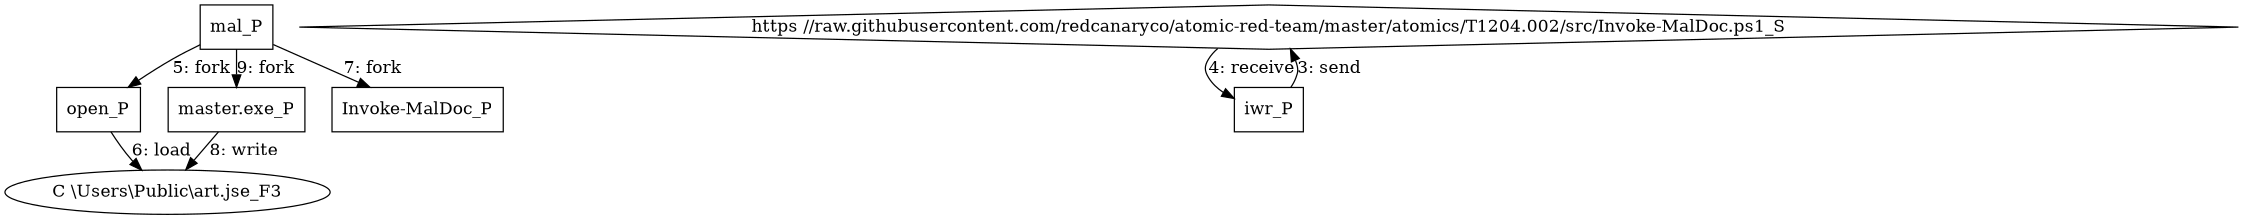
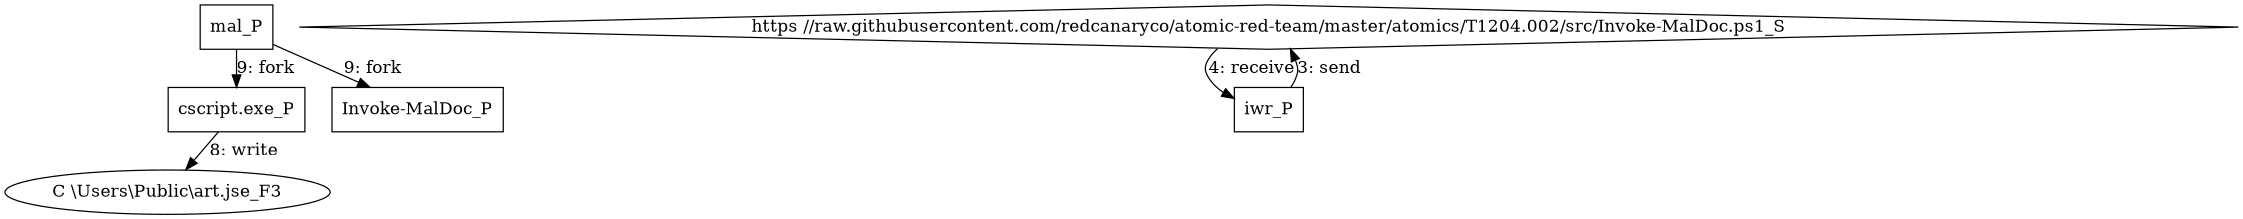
  digraph {
    engine=neato
    fixedsize=false
    fontsize=10
    nodesep=0.3
    rankdir=TB
    ranksep=0
    splines=true
    node [node_type=Process shape=box]
    mal_P
-   open_P
-   "cscript.exe_P" [label="master.exe_P"]
+   "cscript.exe_P"
    "Invoke-MalDoc_P"
    "C \\Users\\Public\\art.jse_F3" [node_type=File shape=ellipse]
    "https //raw.githubusercontent.com/redcanaryco/atomic-red-team/master/atomics/T1204.002/src/Invoke-MalDoc.ps1_S" [node_type=Socket shape=diamond]
    iwr_P
-   mal_P -> open_P [label="5: fork"]
    mal_P -> "cscript.exe_P" [label="9: fork"]
-   mal_P -> "Invoke-MalDoc_P" [label="7: fork"]
-   open_P -> "C \\Users\\Public\\art.jse_F3" [label="6: load"]
+   mal_P -> "Invoke-MalDoc_P" [label="9: fork"]
    "cscript.exe_P" -> "C \\Users\\Public\\art.jse_F3" [label="8: write"]
    "https //raw.githubusercontent.com/redcanaryco/atomic-red-team/master/atomics/T1204.002/src/Invoke-MalDoc.ps1_S" -> iwr_P [label="4: receive"]
    iwr_P -> "https //raw.githubusercontent.com/redcanaryco/atomic-red-team/master/atomics/T1204.002/src/Invoke-MalDoc.ps1_S" [label="3: send"]
  }
